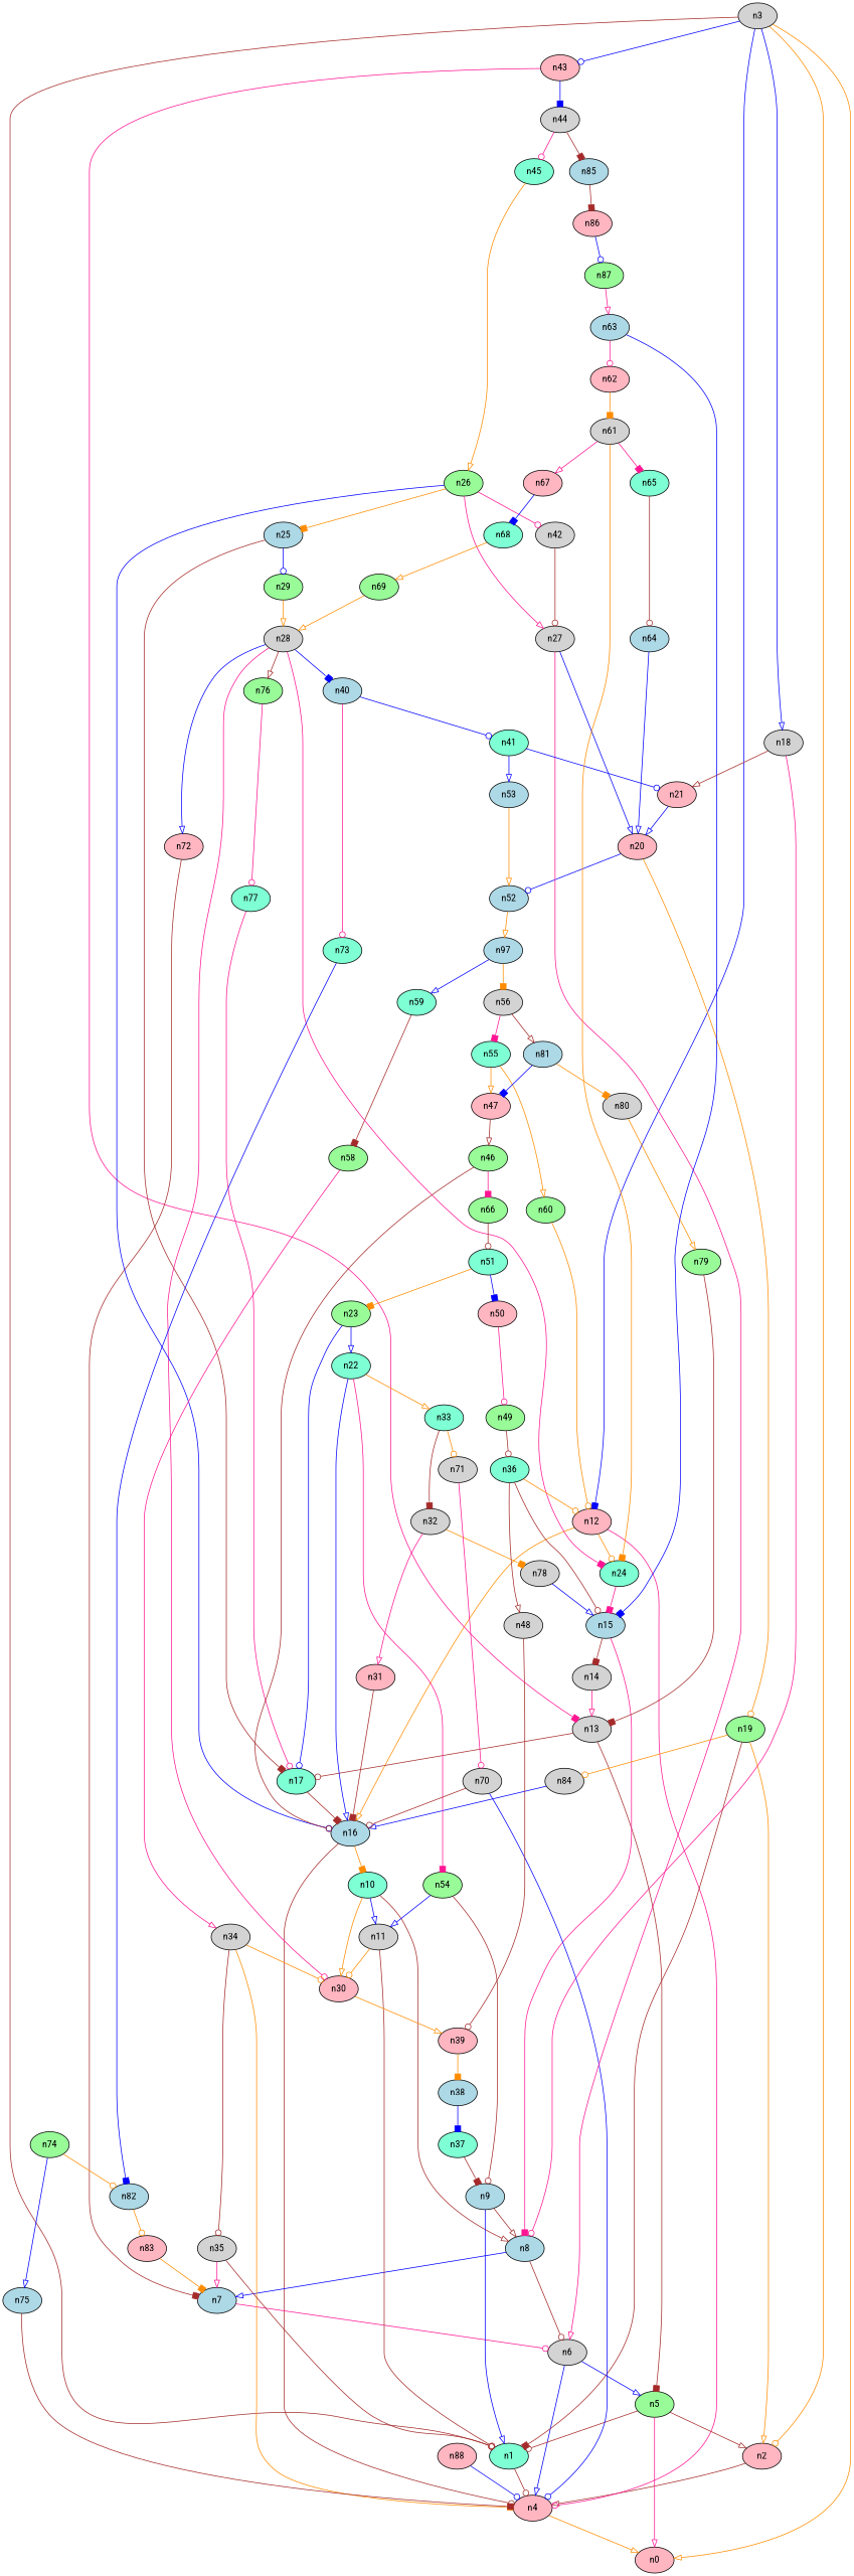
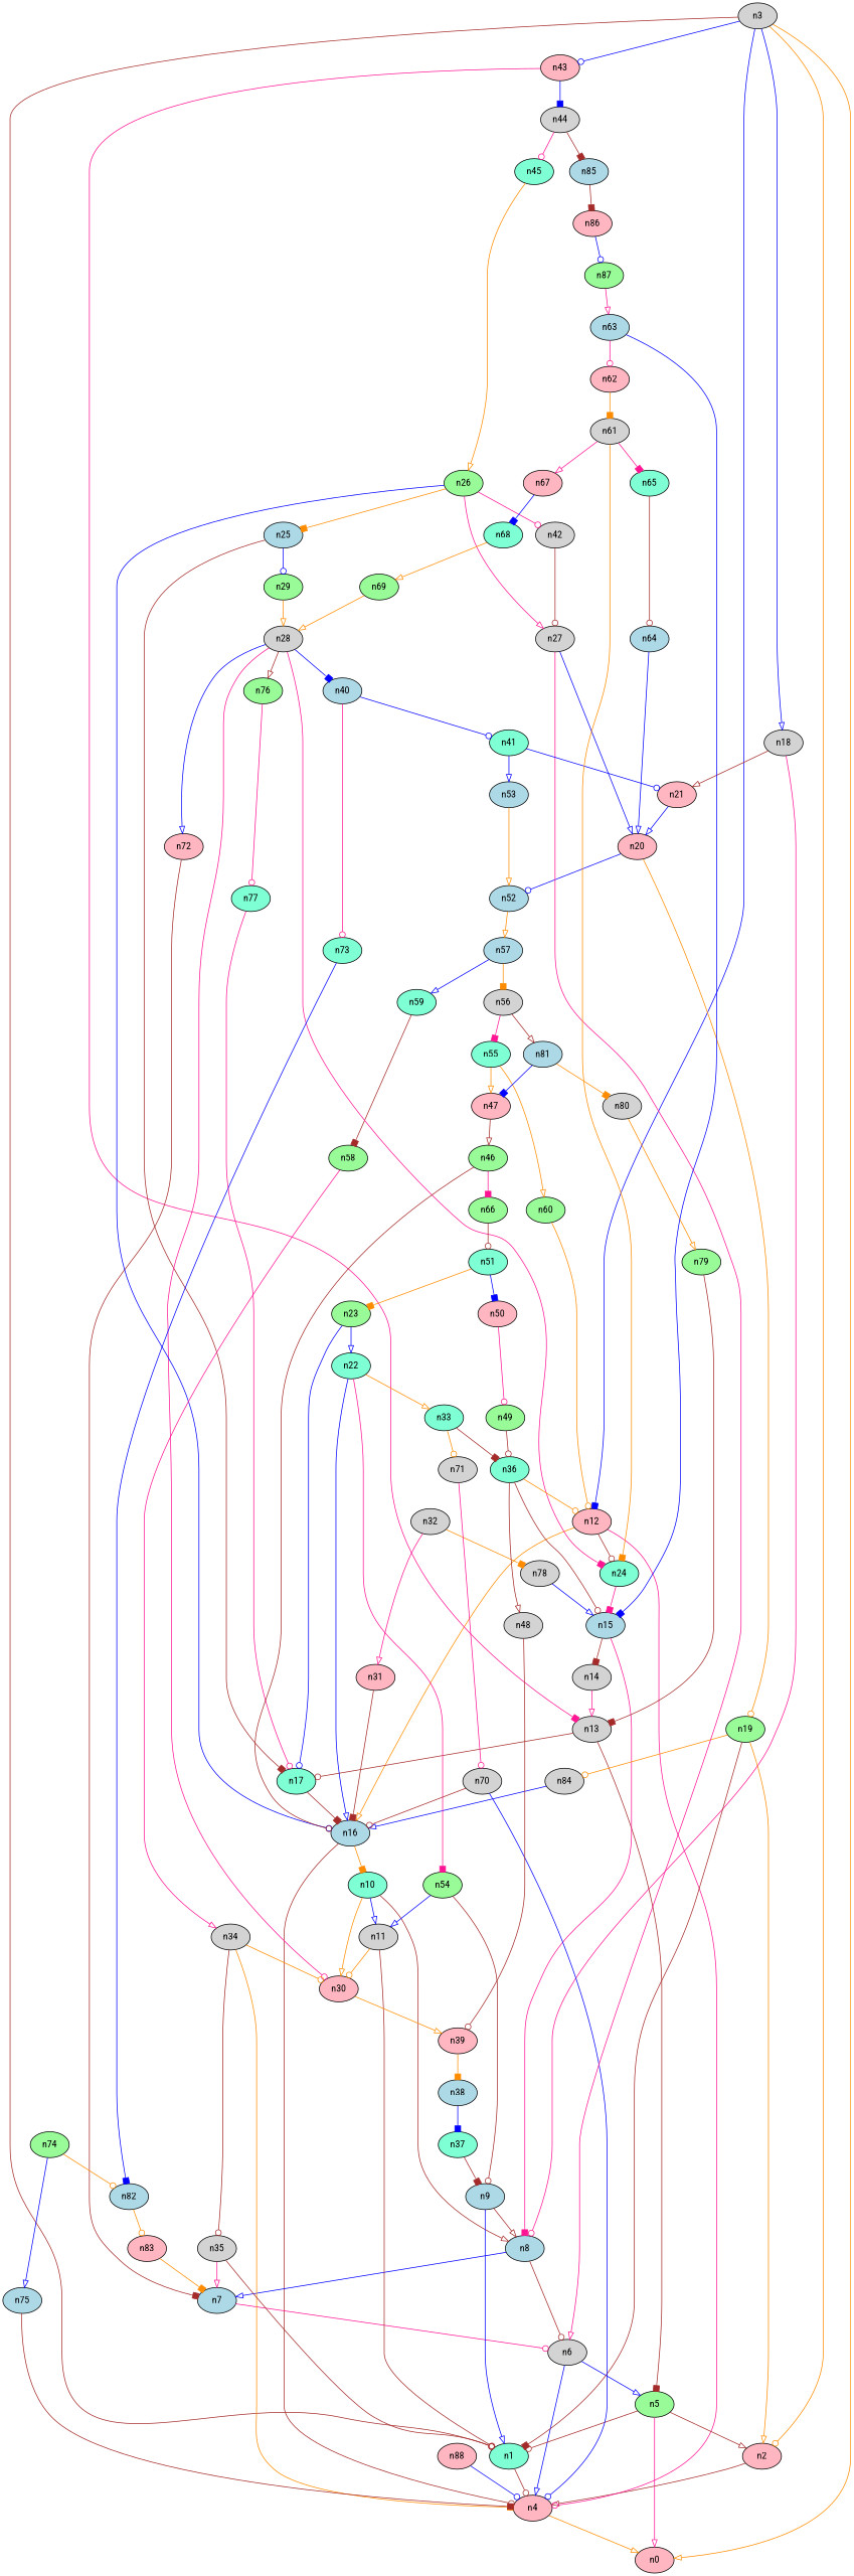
  digraph {
    fontname="Roboto Condensed"
    node [fillcolor=lightgrey fontname="Roboto Condensed" style=filled]
    edge [arrowhead=onormal color=brown fontname="Roboto Condensed"]
    n1 [fillcolor=aquamarine]
    n4 [fillcolor=lightpink]
    n0 [fillcolor=lightpink]
    n2 [fillcolor=lightpink]
    n3
    n12 [fillcolor=lightpink]
    n18
    n43 [fillcolor=lightpink]
    n16 [fillcolor=lightblue]
    n24 [fillcolor=aquamarine]
    n8 [fillcolor=lightblue]
    n21 [fillcolor=lightpink]
    n13
    n44
    n10 [fillcolor=aquamarine]
    n15 [fillcolor=lightblue]
    n6
    n7 [fillcolor=lightblue]
    n20 [fillcolor=lightpink]
    n5 [fillcolor=palegreen]
    n17 [fillcolor=aquamarine]
    n45 [fillcolor=aquamarine]
    n85 [fillcolor=lightblue]
    n9 [fillcolor=lightblue]
    n11
    n30 [fillcolor=lightpink]
    n39 [fillcolor=lightpink]
    n38 [fillcolor=lightblue]
    n14
    n19 [fillcolor=palegreen]
    n52 [fillcolor=lightblue]
    n88 [fillcolor=lightpink]
    n84
-   n57 [fillcolor=lightblue label=n97]
+   n57 [fillcolor=lightblue]
    n56
    n59 [fillcolor=aquamarine]
    n22 [fillcolor=aquamarine]
    n33 [fillcolor=aquamarine]
    n54 [fillcolor=palegreen]
    n32
    n71
    n31 [fillcolor=lightpink]
    n78
    n70
    n23 [fillcolor=palegreen]
    n25 [fillcolor=lightblue]
    n29 [fillcolor=palegreen]
    n28
    n40 [fillcolor=lightblue]
    n72 [fillcolor=lightpink]
    n76 [fillcolor=palegreen]
    n26 [fillcolor=palegreen]
    n27
    n42
    n41 [fillcolor=aquamarine]
    n73 [fillcolor=aquamarine]
    n77 [fillcolor=aquamarine]
    n53 [fillcolor=lightblue]
    n82 [fillcolor=lightblue]
    n37 [fillcolor=aquamarine]
    n34
    n35
    n47 [fillcolor=lightpink]
    n46 [fillcolor=palegreen]
    n66 [fillcolor=palegreen]
    n36 [fillcolor=aquamarine]
    n48
    n74 [fillcolor=palegreen]
    n75 [fillcolor=lightblue]
    n86 [fillcolor=lightpink]
    n87 [fillcolor=palegreen]
    n51 [fillcolor=aquamarine]
    n50 [fillcolor=lightpink]
    n49 [fillcolor=palegreen]
    n55 [fillcolor=aquamarine]
    n81 [fillcolor=lightblue]
    n58 [fillcolor=palegreen]
    n60 [fillcolor=palegreen]
    n80
    n79 [fillcolor=palegreen]
    n61
    n65 [fillcolor=aquamarine]
    n67 [fillcolor=lightpink]
    n64 [fillcolor=lightblue]
    n68 [fillcolor=aquamarine]
    n69 [fillcolor=palegreen]
    n62 [fillcolor=lightpink]
    n63 [fillcolor=lightblue]
    n83 [fillcolor=lightpink]
    n1 -> n4 [arrowhead=odot]
    n4 -> n0 [color=darkorange]
    n2 -> n4
    n3 -> n1 [arrowhead=odot]
    n3 -> n0 [color=darkorange]
    n3 -> n2 [arrowhead=odot color=darkorange]
    n3 -> n12 [arrowhead=box color=blue]
    n3 -> n18 [color=blue]
    n3 -> n43 [arrowhead=odot color=blue]
    n12 -> n4 [arrowhead=odot color=deeppink]
    n12 -> n16 [color=darkorange]
-   n12 -> n24 [arrowhead=odot color=darkorange]
+   n12 -> n24 [arrowhead=odot]
    n18 -> n8 [arrowhead=odot color=deeppink]
    n18 -> n21
    n43 -> n13 [arrowhead=box color=deeppink]
    n43 -> n44 [arrowhead=box color=blue]
    n16 -> n4 [arrowhead=odot]
    n16 -> n10 [arrowhead=box color=darkorange]
    n24 -> n15 [arrowhead=box color=deeppink]
    n8 -> n6 [arrowhead=odot]
    n8 -> n7 [color=blue]
    n21 -> n20 [color=blue]
    n13 -> n5 [arrowhead=box]
    n13 -> n17 [arrowhead=odot]
    n44 -> n45 [arrowhead=odot color=deeppink]
    n44 -> n85 [arrowhead=box]
    n10 -> n8
    n10 -> n11 [color=blue]
    n10 -> n30 [color=darkorange]
    n15 -> n8 [arrowhead=box color=deeppink]
    n15 -> n14 [arrowhead=box]
    n6 -> n4 [color=blue]
    n6 -> n5 [color=blue]
    n7 -> n6 [arrowhead=odot color=deeppink]
    n20 -> n19 [arrowhead=odot color=darkorange]
    n20 -> n52 [arrowhead=odot color=blue]
    n5 -> n1 [arrowhead=odot]
    n5 -> n0 [color=deeppink]
    n5 -> n2
    n17 -> n16 [arrowhead=box]
    n45 -> n26 [color=darkorange]
    n85 -> n86 [arrowhead=box]
    n9 -> n1 [color=blue]
    n9 -> n8
    n11 -> n1 [arrowhead=odot]
    n11 -> n30 [arrowhead=odot color=darkorange]
    n30 -> n39 [color=darkorange]
    n39 -> n38 [arrowhead=box color=darkorange]
    n38 -> n37 [arrowhead=box color=blue]
    n14 -> n13 [color=deeppink]
    n19 -> n1 [arrowhead=box]
    n19 -> n2 [color=darkorange]
    n19 -> n84 [arrowhead=odot color=darkorange]
    n52 -> n57 [color=darkorange]
    n88 -> n4 [arrowhead=odot color=blue]
    n84 -> n16 [color=blue]
    n57 -> n56 [arrowhead=box color=darkorange]
    n57 -> n59 [color=blue]
    n56 -> n55 [arrowhead=box color=deeppink]
    n56 -> n81
    n59 -> n58 [arrowhead=box]
    n22 -> n16 [color=blue]
    n22 -> n33 [color=darkorange]
    n22 -> n54 [arrowhead=box color=deeppink]
-   n33 -> n32 [arrowhead=box]
+   n33 -> n36 [arrowhead=box]
    n33 -> n71 [arrowhead=odot color=darkorange]
    n54 -> n9 [arrowhead=odot]
    n54 -> n11 [color=blue]
    n32 -> n31 [color=deeppink]
    n32 -> n78 [arrowhead=box color=darkorange]
    n71 -> n70 [arrowhead=odot color=deeppink]
    n31 -> n16 [arrowhead=box]
    n78 -> n15 [color=blue]
    n70 -> n4 [arrowhead=odot color=blue]
    n70 -> n16 [arrowhead=odot]
    n23 -> n17 [arrowhead=odot color=blue]
    n23 -> n22 [color=blue]
    n25 -> n17 [arrowhead=box]
    n25 -> n29 [arrowhead=odot color=blue]
    n29 -> n28 [color=darkorange]
    n28 -> n24 [arrowhead=box color=deeppink]
    n28 -> n30 [arrowhead=odot color=deeppink]
    n28 -> n40 [arrowhead=box color=blue]
    n28 -> n72 [color=blue]
    n28 -> n76
    n40 -> n41 [arrowhead=odot color=blue]
    n40 -> n73 [arrowhead=odot color=deeppink]
    n72 -> n7 [arrowhead=box]
    n76 -> n77 [arrowhead=odot color=deeppink]
    n26 -> n16 [arrowhead=odot color=blue]
    n26 -> n25 [arrowhead=box color=darkorange]
    n26 -> n27 [color=deeppink]
    n26 -> n42 [arrowhead=odot color=deeppink]
    n27 -> n6 [color=deeppink]
    n27 -> n20 [color=blue]
    n42 -> n27 [arrowhead=odot]
    n41 -> n21 [arrowhead=odot color=blue]
    n41 -> n53 [color=blue]
    n73 -> n82 [arrowhead=box color=blue]
    n77 -> n17 [arrowhead=odot color=deeppink]
    n53 -> n52 [color=darkorange]
    n82 -> n83 [arrowhead=odot color=darkorange]
    n37 -> n9 [arrowhead=box]
    n34 -> n4 [arrowhead=box color=darkorange]
    n34 -> n30 [arrowhead=odot color=darkorange]
    n34 -> n35 [arrowhead=odot]
    n35 -> n1 [arrowhead=odot]
    n35 -> n7 [color=deeppink]
    n47 -> n46
    n46 -> n16 [arrowhead=odot]
    n46 -> n66 [arrowhead=box color=deeppink]
    n66 -> n51 [arrowhead=odot]
    n36 -> n12 [arrowhead=odot color=darkorange]
    n36 -> n15 [arrowhead=odot]
    n36 -> n48
    n48 -> n39 [arrowhead=odot]
    n74 -> n82 [arrowhead=odot color=darkorange]
    n74 -> n75 [color=blue]
    n75 -> n4 [arrowhead=box]
    n86 -> n87 [arrowhead=odot color=blue]
    n87 -> n63 [color=deeppink]
    n51 -> n23 [arrowhead=box color=darkorange]
    n51 -> n50 [arrowhead=box color=blue]
    n50 -> n49 [arrowhead=odot color=deeppink]
    n49 -> n36 [arrowhead=odot]
    n55 -> n47 [color=darkorange]
    n55 -> n60 [color=darkorange]
    n81 -> n47 [arrowhead=box color=blue]
    n81 -> n80 [arrowhead=box color=darkorange]
    n58 -> n34 [color=deeppink]
    n60 -> n12 [arrowhead=odot color=darkorange]
    n80 -> n79 [color=darkorange]
    n79 -> n13 [arrowhead=box]
    n61 -> n24 [arrowhead=box color=darkorange]
    n61 -> n65 [arrowhead=box color=deeppink]
    n61 -> n67 [color=deeppink]
    n65 -> n64 [arrowhead=odot]
    n67 -> n68 [arrowhead=box color=blue]
    n64 -> n20 [color=blue]
    n68 -> n69 [color=darkorange]
    n69 -> n28 [color=darkorange]
    n62 -> n61 [arrowhead=box color=darkorange]
    n63 -> n15 [arrowhead=box color=blue]
    n63 -> n62 [arrowhead=odot color=deeppink]
    n83 -> n7 [arrowhead=box color=darkorange]
  }
